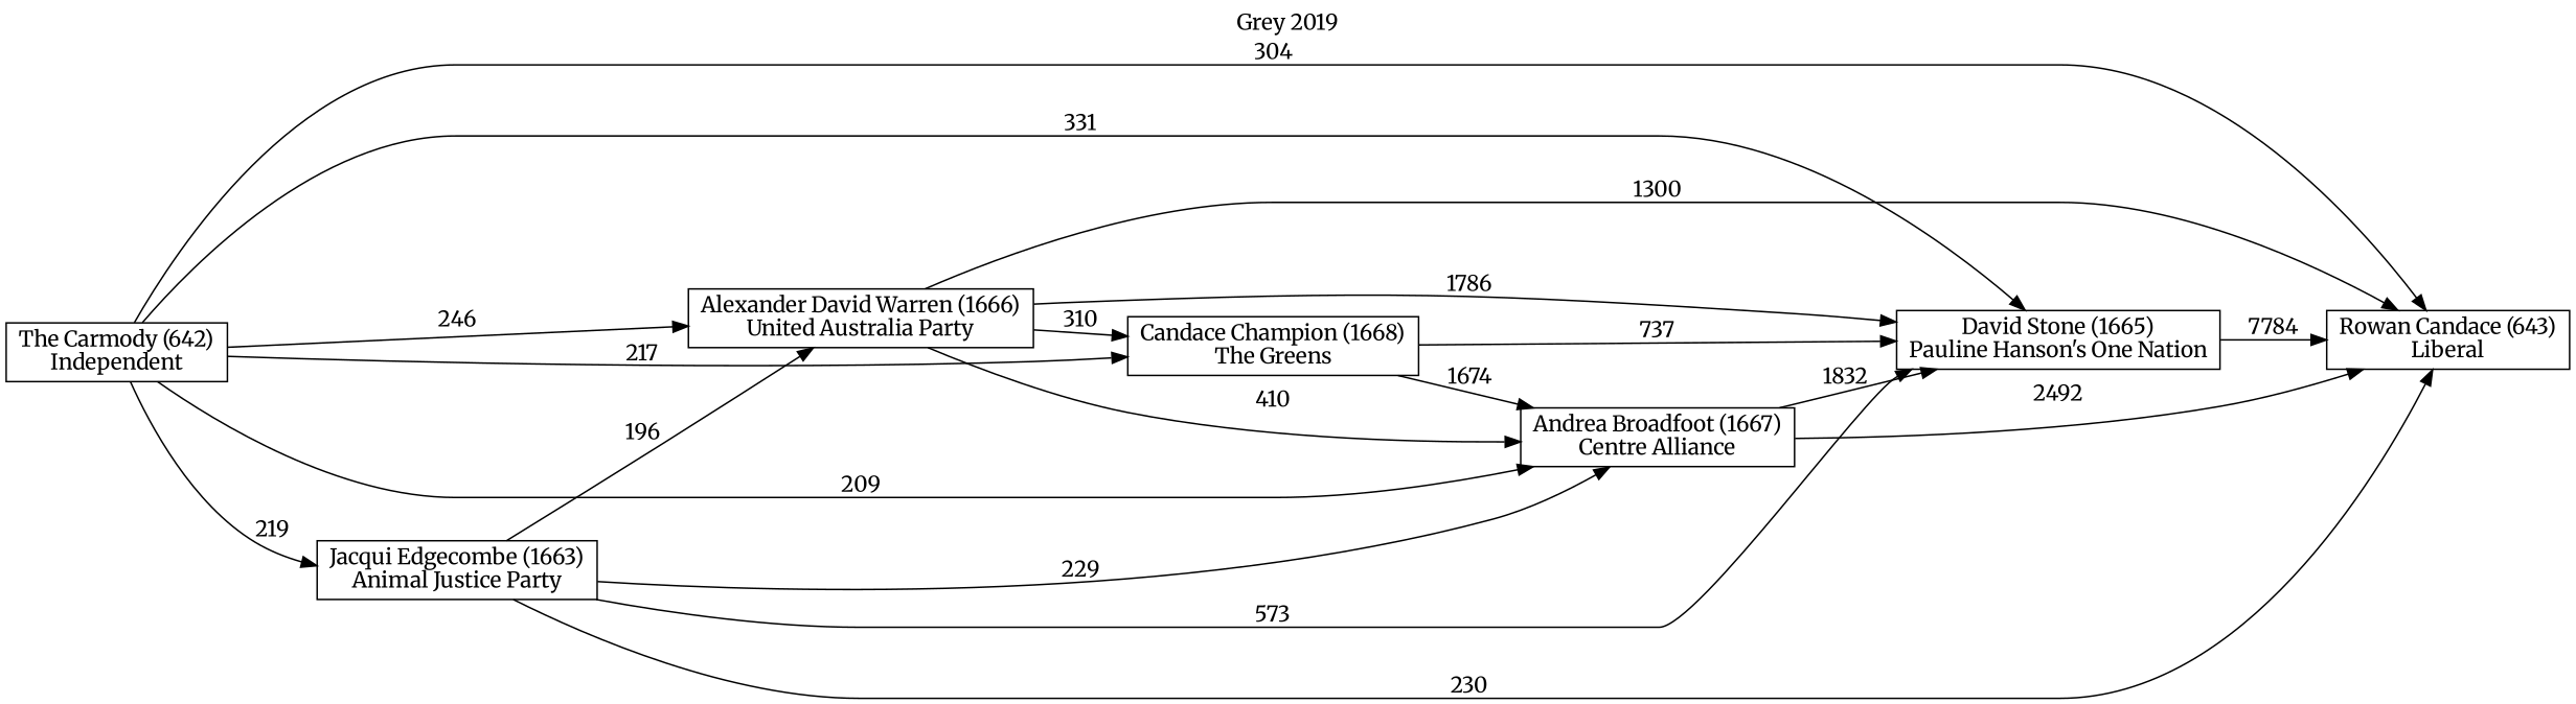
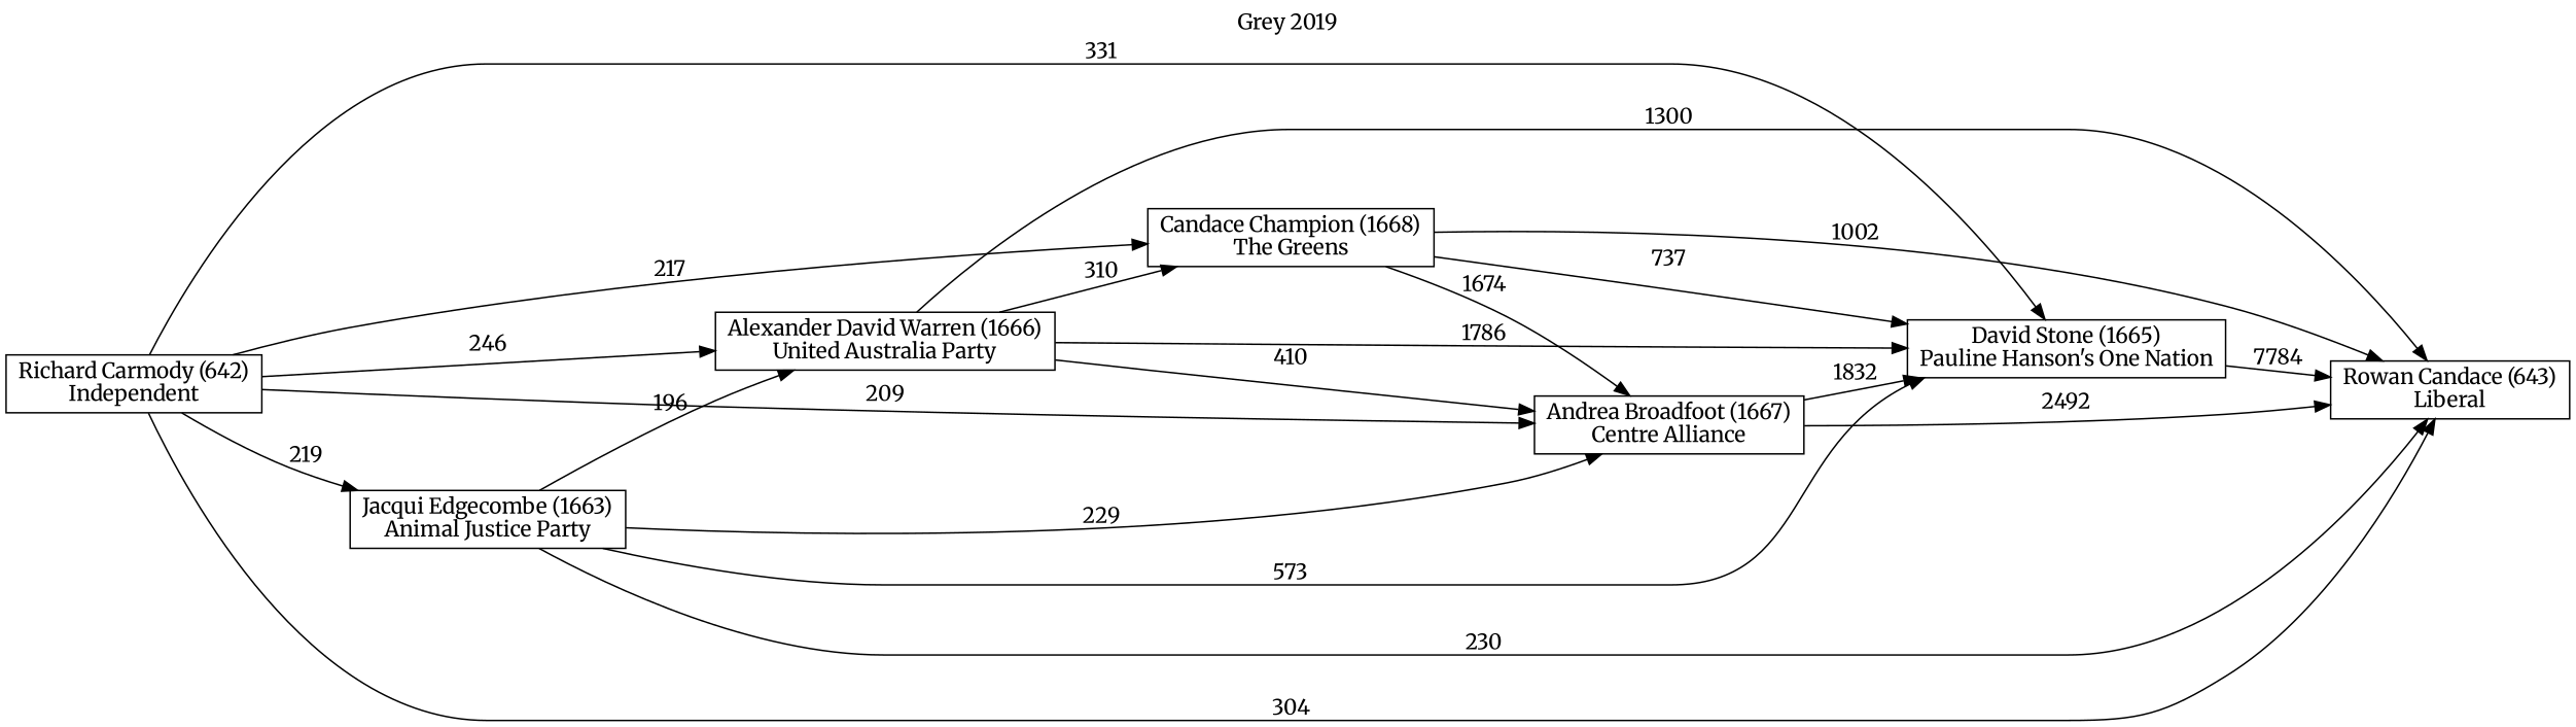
  digraph {
    fontname=Merriweather
    label="Grey 2019"
    labelloc=t
    mclimit=10
    rankdir=LR
    node [fontname=Merriweather shape=box]
    edge [fontname=Merriweather]
    n1 [label="Rowan Candace (643)\nLiberal"]
    n2 [label="David Stone (1665)\nPauline Hanson's One Nation"]
    n3 [label="Andrea Broadfoot (1667)\nCentre Alliance"]
    n4 [label="Candace Champion (1668)\nThe Greens"]
    n5 [label="Alexander David Warren (1666)\nUnited Australia Party"]
    n6 [label="Jacqui Edgecombe (1663)\nAnimal Justice Party"]
-   n7 [label="The Carmody (642)\nIndependent"]
+   n7 [label="Richard Carmody (642)\nIndependent"]
    n2 -> n1 [label=7784]
    n3 -> n1 [label=2492]
    n3 -> n2 [label=1832]
+   n4 -> n1 [label=1002]
    n4 -> n2 [label=737]
    n4 -> n3 [label=1674]
    n5 -> n1 [label=1300]
    n5 -> n2 [label=1786]
    n5 -> n3 [label=410]
    n5 -> n4 [label=310]
    n6 -> n1 [label=230]
    n6 -> n2 [label=573]
    n6 -> n3 [label=229]
    n6 -> n5 [label=196]
    n7 -> n1 [label=304]
    n7 -> n2 [label=331]
    n7 -> n3 [label=209]
    n7 -> n4 [label=217]
    n7 -> n5 [label=246]
    n7 -> n6 [label=219]
  }
